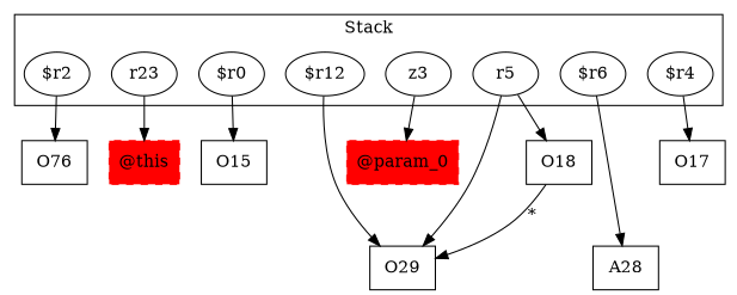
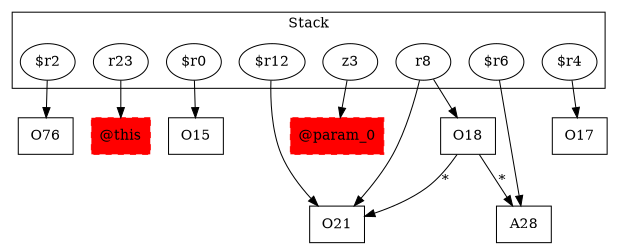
  digraph {
    rankDir=LR
    "$r2"
    n2 [label=r23]
    "$r0"
    "$r12"
    n5 [label=z3]
-   r5
+   r5 [label=r8]
    "$r6"
    "$r4"
    n9 [label=O76 shape=box]
    "@this" [color=red shape=box style="filled,dashed"]
    O15 [shape=box]
-   O21 [shape=box label=O29]
+   O21 [shape=box]
    "@param_0" [color=red shape=box style="filled,dashed"]
    O18 [shape=box]
    n15 [label=A28 shape=box]
    O17 [shape=box]
    subgraph cluster_1 {
      label=Stack
      "$r2"
      n2
      "$r0"
      "$r12"
      n5
      r5
      "$r6"
      "$r4"
    }
    "$r2" -> n9
    n2 -> "@this"
    "$r0" -> O15
    "$r12" -> O21
    n5 -> "@param_0"
    r5 -> O21
    r5 -> O18
    "$r6" -> n15
    "$r4" -> O17
    O18 -> O21 [label="*" weight=0.2]
+   O18 -> n15 [label="*" weight=0.2]
  }
